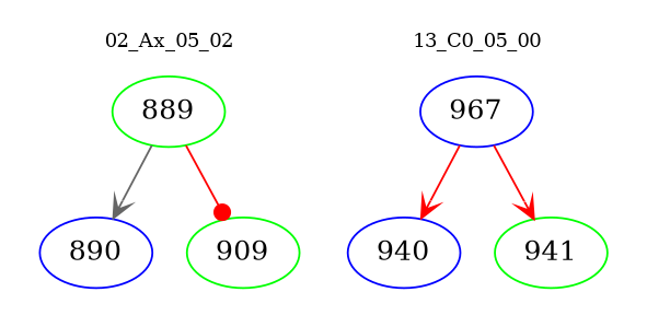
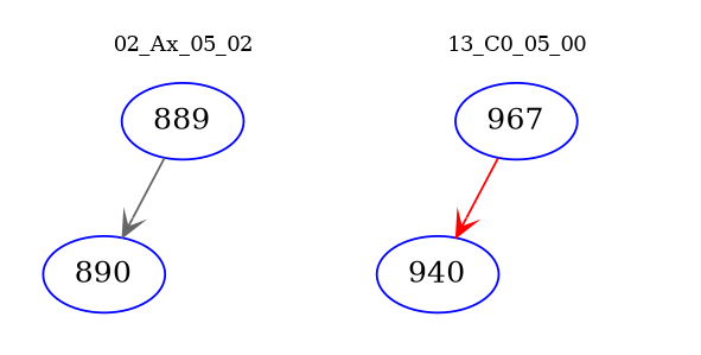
  digraph {
    node [color=blue]
    edge [arrowhead=vee color=red]
-   n1 [color=green label=889]
+   n1 [label=889]
    n2 [label=890]
-   n3 [color=green label=909]
    n4 [label=967]
    n5 [label=940]
-   n6 [color=green label=941]
    subgraph cluster_1 {
      color=white
      fontsize=10
      label="02_Ax_05_02"
      n1
      n2
-     n3
    }
    subgraph cluster_2 {
      color=white
      fontsize=10
      label="13_C0_05_00"
      n4
      n5
-     n6
    }
    n1 -> n2 [color=gray40]
-   n1 -> n3 [arrowhead=dot]
    n4 -> n5
-   n4 -> n6
  }
